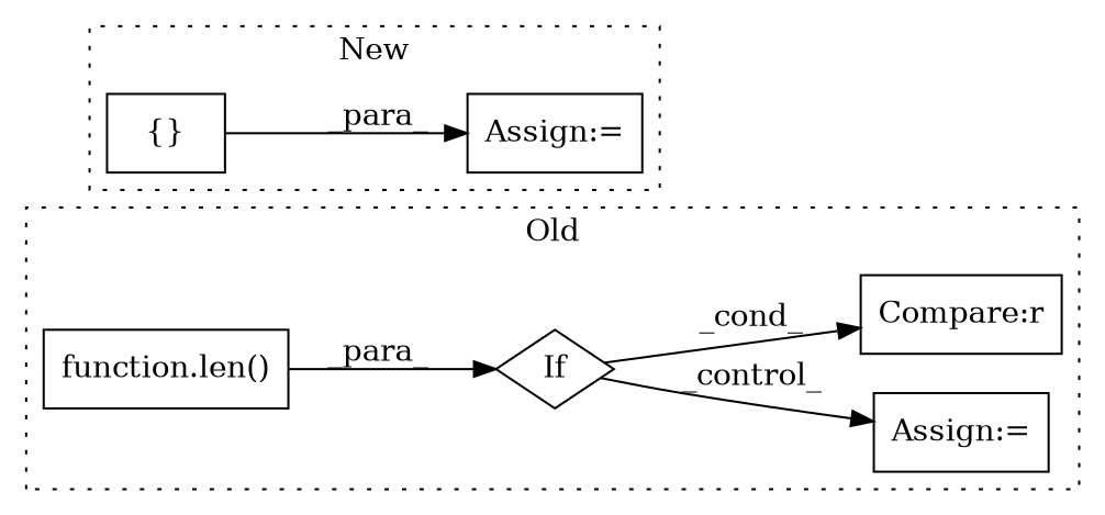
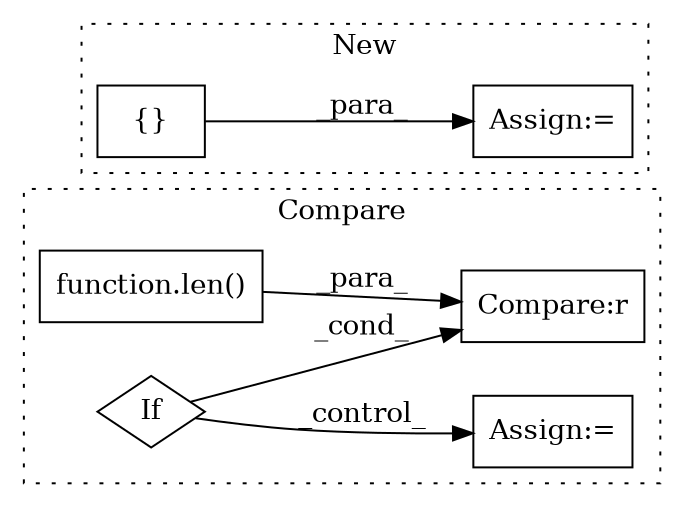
  digraph {
    rankdir=LR
    node [a=68 l=3 shape=box]
    n1 [a=75 l="4,1" label="function.len()" s="7020,7041"]
    n2 [label="Assign:=" s=7194]
    n3 [a=96 l="3,18" label=If s="7013,7046" shape=diamond]
    n4 [a=40 l=30 label="Compare:r" s=7016]
    n5 [a=59 l="1,0" label="{}" s="6002,6007"]
    n6 [label="Assign:=" s=6230]
    subgraph cluster_1 {
-     label=Old
+     label=Compare
      style=dotted
      n1
      n2
      n3
      n4
    }
    subgraph cluster_2 {
      label=New
      style=dotted
      n5
      n6
    }
-   n1 -> n3 [label=_para_]
+   n1 -> n4 [label=_para_]
    n3 -> n2 [label=_control_]
    n3 -> n4 [label=_cond_]
    n5 -> n6 [label=_para_]
  }
